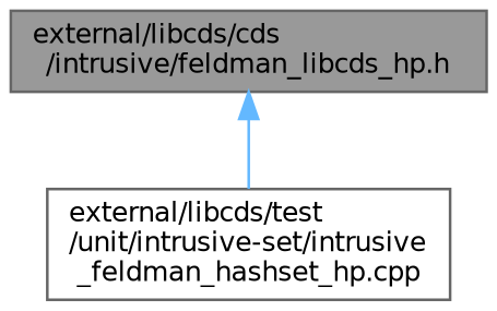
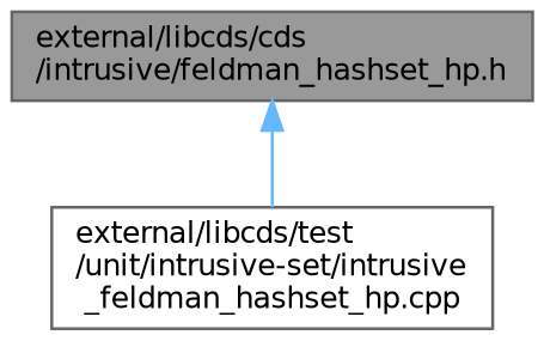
  digraph {
    node [fontname=Helvetica fontsize=10 shape=box style=filled]
-   n1 [color=gray40 fillcolor=grey60 fontcolor=black height=0.2 label="external/libcds/cds\l/intrusive/feldman_libcds_hp.h" width=0.4]
+   n1 [color=gray40 fillcolor=grey60 fontcolor=black height=0.2 label="external/libcds/cds\l/intrusive/feldman_hashset_hp.h" width=0.4]
    n2 [color=grey40 fillcolor=white height=0.2 label="external/libcds/test\l/unit/intrusive-set/intrusive\l_feldman_hashset_hp.cpp" width=0.4]
    n1 -> n2 [color=steelblue1 dir=back fontname=Helvetica fontsize=10 labelfontname=Helvetica labelfontsize=10 style=solid]
  }
